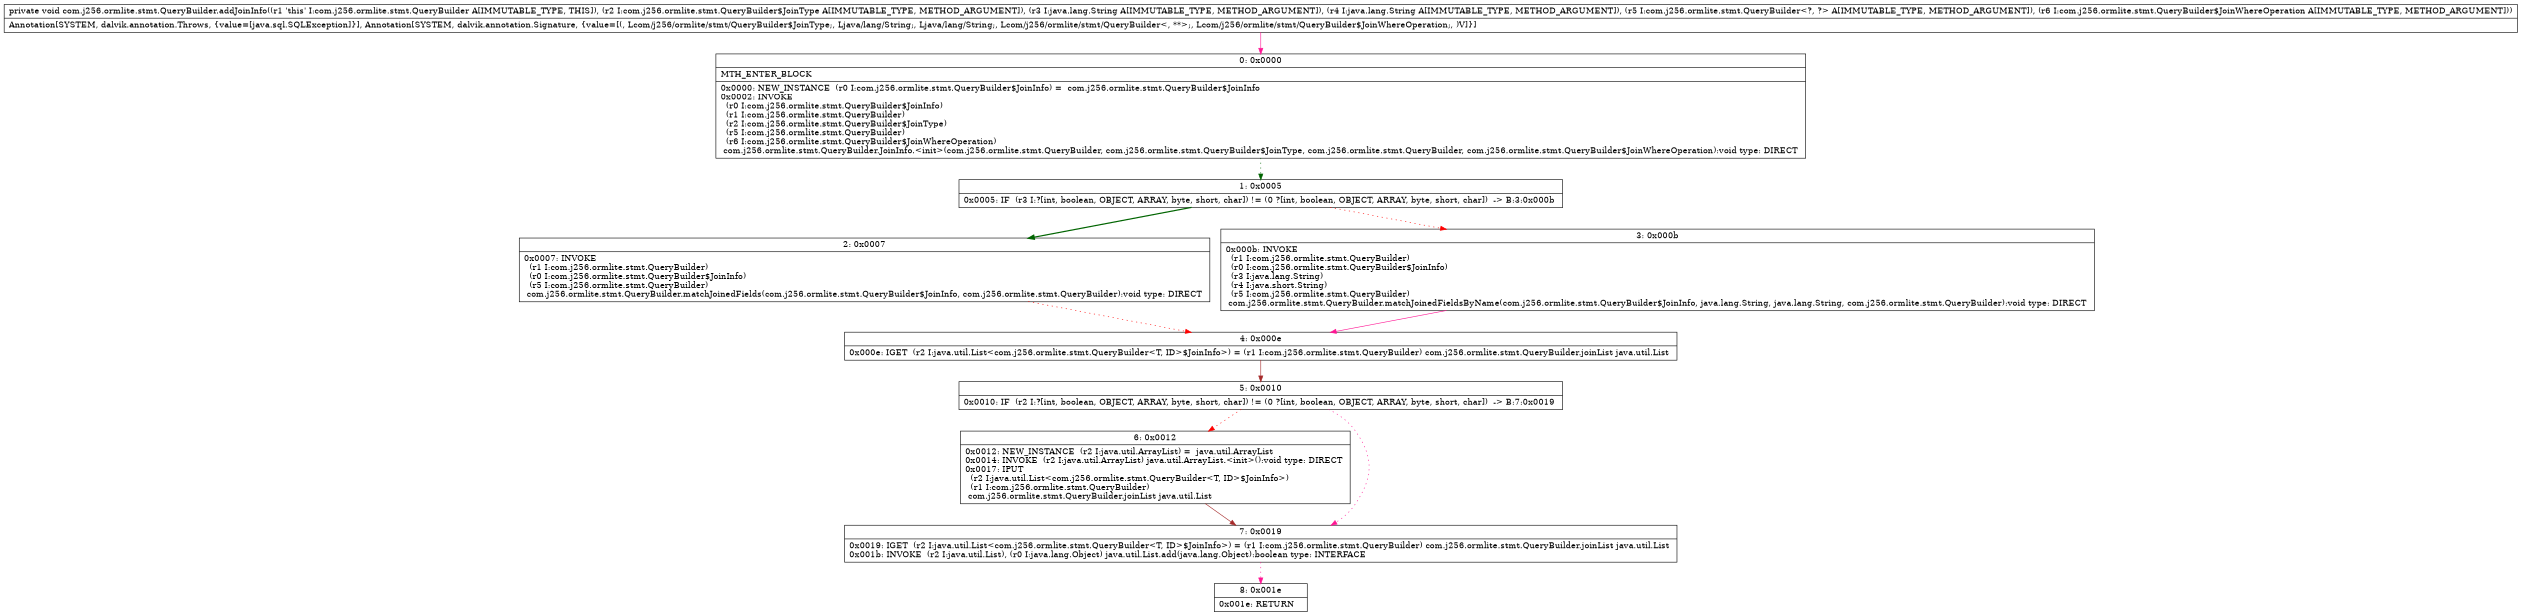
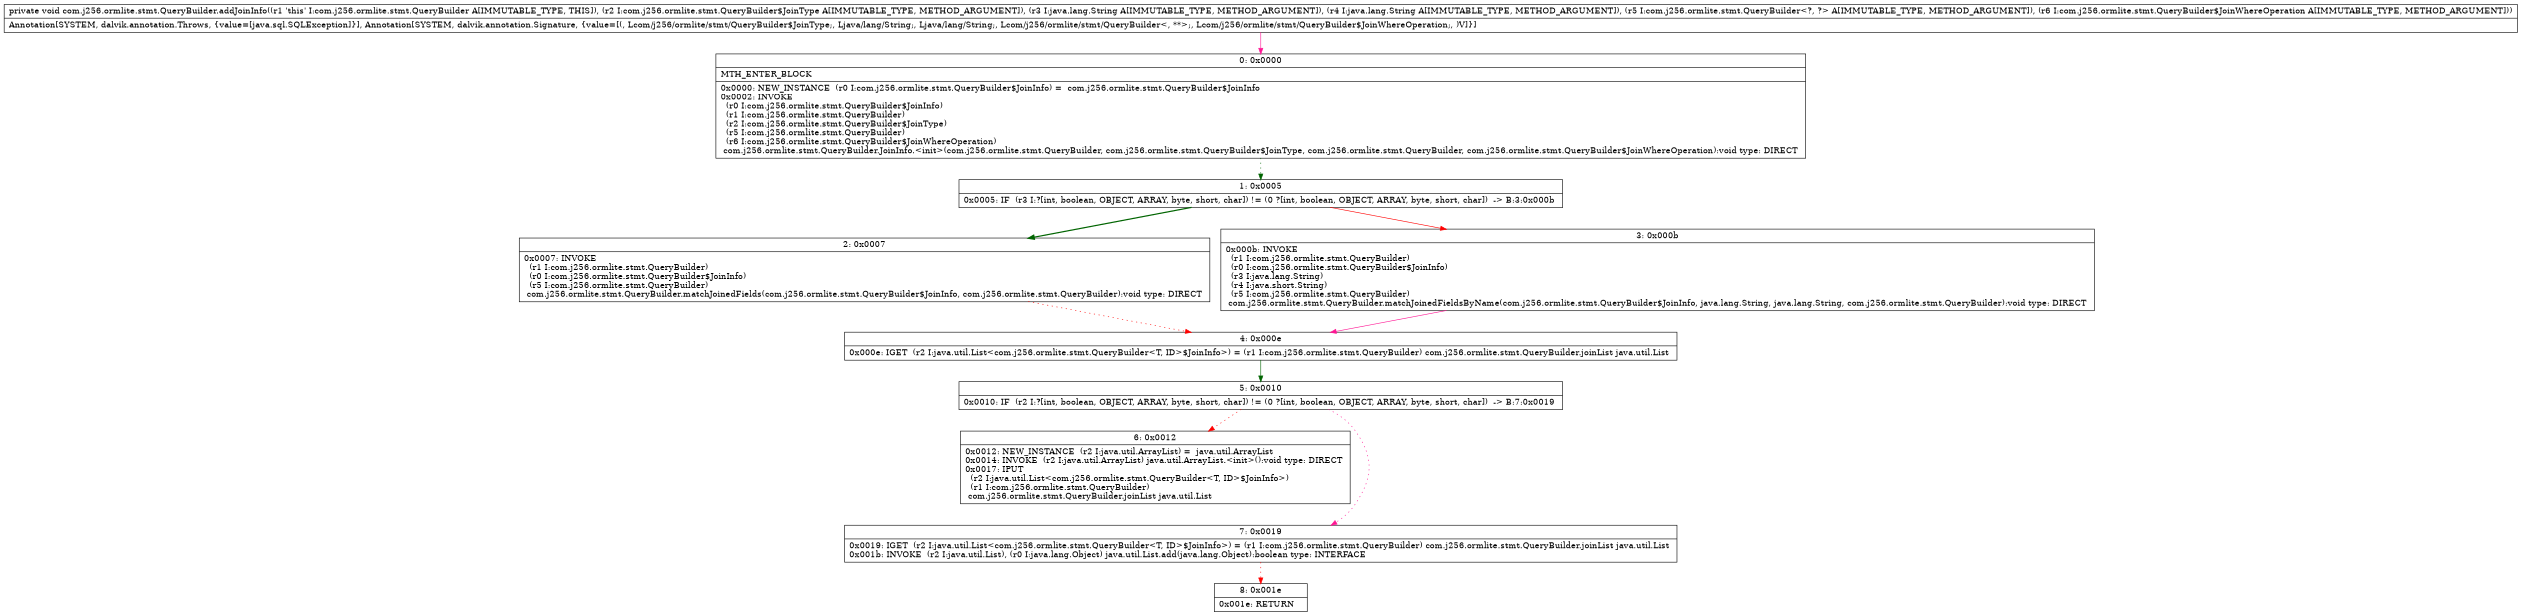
  digraph {
    node [shape=record]
    edge [color=red style=dotted]
    n1 [label="{0\:\ 0x0000|MTH_ENTER_BLOCK\l|0x0000: NEW_INSTANCE  (r0 I:com.j256.ormlite.stmt.QueryBuilder$JoinInfo) =  com.j256.ormlite.stmt.QueryBuilder$JoinInfo \l0x0002: INVOKE  \l  (r0 I:com.j256.ormlite.stmt.QueryBuilder$JoinInfo)\l  (r1 I:com.j256.ormlite.stmt.QueryBuilder)\l  (r2 I:com.j256.ormlite.stmt.QueryBuilder$JoinType)\l  (r5 I:com.j256.ormlite.stmt.QueryBuilder)\l  (r6 I:com.j256.ormlite.stmt.QueryBuilder$JoinWhereOperation)\l com.j256.ormlite.stmt.QueryBuilder.JoinInfo.\<init\>(com.j256.ormlite.stmt.QueryBuilder, com.j256.ormlite.stmt.QueryBuilder$JoinType, com.j256.ormlite.stmt.QueryBuilder, com.j256.ormlite.stmt.QueryBuilder$JoinWhereOperation):void type: DIRECT \l}"]
    n2 [label="{1\:\ 0x0005|0x0005: IF  (r3 I:?[int, boolean, OBJECT, ARRAY, byte, short, char]) != (0 ?[int, boolean, OBJECT, ARRAY, byte, short, char])  \-\> B:3:0x000b \l}"]
    n3 [label="{2\:\ 0x0007|0x0007: INVOKE  \l  (r1 I:com.j256.ormlite.stmt.QueryBuilder)\l  (r0 I:com.j256.ormlite.stmt.QueryBuilder$JoinInfo)\l  (r5 I:com.j256.ormlite.stmt.QueryBuilder)\l com.j256.ormlite.stmt.QueryBuilder.matchJoinedFields(com.j256.ormlite.stmt.QueryBuilder$JoinInfo, com.j256.ormlite.stmt.QueryBuilder):void type: DIRECT \l}"]
    n4 [label="{3\:\ 0x000b|0x000b: INVOKE  \l  (r1 I:com.j256.ormlite.stmt.QueryBuilder)\l  (r0 I:com.j256.ormlite.stmt.QueryBuilder$JoinInfo)\l  (r3 I:java.lang.String)\l  (r4 I:java.short.String)\l  (r5 I:com.j256.ormlite.stmt.QueryBuilder)\l com.j256.ormlite.stmt.QueryBuilder.matchJoinedFieldsByName(com.j256.ormlite.stmt.QueryBuilder$JoinInfo, java.lang.String, java.lang.String, com.j256.ormlite.stmt.QueryBuilder):void type: DIRECT \l}"]
    n5 [label="{4\:\ 0x000e|0x000e: IGET  (r2 I:java.util.List\<com.j256.ormlite.stmt.QueryBuilder\<T, ID\>$JoinInfo\>) = (r1 I:com.j256.ormlite.stmt.QueryBuilder) com.j256.ormlite.stmt.QueryBuilder.joinList java.util.List \l}"]
    n6 [label="{5\:\ 0x0010|0x0010: IF  (r2 I:?[int, boolean, OBJECT, ARRAY, byte, short, char]) != (0 ?[int, boolean, OBJECT, ARRAY, byte, short, char])  \-\> B:7:0x0019 \l}"]
    n7 [label="{6\:\ 0x0012|0x0012: NEW_INSTANCE  (r2 I:java.util.ArrayList) =  java.util.ArrayList \l0x0014: INVOKE  (r2 I:java.util.ArrayList) java.util.ArrayList.\<init\>():void type: DIRECT \l0x0017: IPUT  \l  (r2 I:java.util.List\<com.j256.ormlite.stmt.QueryBuilder\<T, ID\>$JoinInfo\>)\l  (r1 I:com.j256.ormlite.stmt.QueryBuilder)\l com.j256.ormlite.stmt.QueryBuilder.joinList java.util.List \l}"]
    n8 [label="{7\:\ 0x0019|0x0019: IGET  (r2 I:java.util.List\<com.j256.ormlite.stmt.QueryBuilder\<T, ID\>$JoinInfo\>) = (r1 I:com.j256.ormlite.stmt.QueryBuilder) com.j256.ormlite.stmt.QueryBuilder.joinList java.util.List \l0x001b: INVOKE  (r2 I:java.util.List), (r0 I:java.lang.Object) java.util.List.add(java.lang.Object):boolean type: INTERFACE \l}"]
    n9 [label="{8\:\ 0x001e|0x001e: RETURN   \l}"]
    n10 [label="{private void com.j256.ormlite.stmt.QueryBuilder.addJoinInfo((r1 'this' I:com.j256.ormlite.stmt.QueryBuilder A[IMMUTABLE_TYPE, THIS]), (r2 I:com.j256.ormlite.stmt.QueryBuilder$JoinType A[IMMUTABLE_TYPE, METHOD_ARGUMENT]), (r3 I:java.lang.String A[IMMUTABLE_TYPE, METHOD_ARGUMENT]), (r4 I:java.lang.String A[IMMUTABLE_TYPE, METHOD_ARGUMENT]), (r5 I:com.j256.ormlite.stmt.QueryBuilder\<?, ?\> A[IMMUTABLE_TYPE, METHOD_ARGUMENT]), (r6 I:com.j256.ormlite.stmt.QueryBuilder$JoinWhereOperation A[IMMUTABLE_TYPE, METHOD_ARGUMENT]))  | Annotation[SYSTEM, dalvik.annotation.Throws, \{value=[java.sql.SQLException]\}], Annotation[SYSTEM, dalvik.annotation.Signature, \{value=[(, Lcom\/j256\/ormlite\/stmt\/QueryBuilder$JoinType;, Ljava\/lang\/String;, Ljava\/lang\/String;, Lcom\/j256\/ormlite\/stmt\/QueryBuilder\<, **\>;, Lcom\/j256\/ormlite\/stmt\/QueryBuilder$JoinWhereOperation;, )V]\}]\l}"]
    n1 -> n2 [color=darkgreen]
    n2 -> n3 [color=darkgreen style=bold]
-   n2 -> n4
+   n2 -> n4 [style=solid]
    n3 -> n5
    n4 -> n5 [color=deeppink style=solid]
-   n5 -> n6 [color=brown style=solid]
+   n5 -> n6 [color=darkgreen style=solid]
    n6 -> n7
    n6 -> n8 [color=deeppink]
-   n7 -> n8 [color=brown style=solid]
-   n8 -> n9 [color=deeppink]
+   n8 -> n9
    n10 -> n1 [color=deeppink style=solid]
  }
